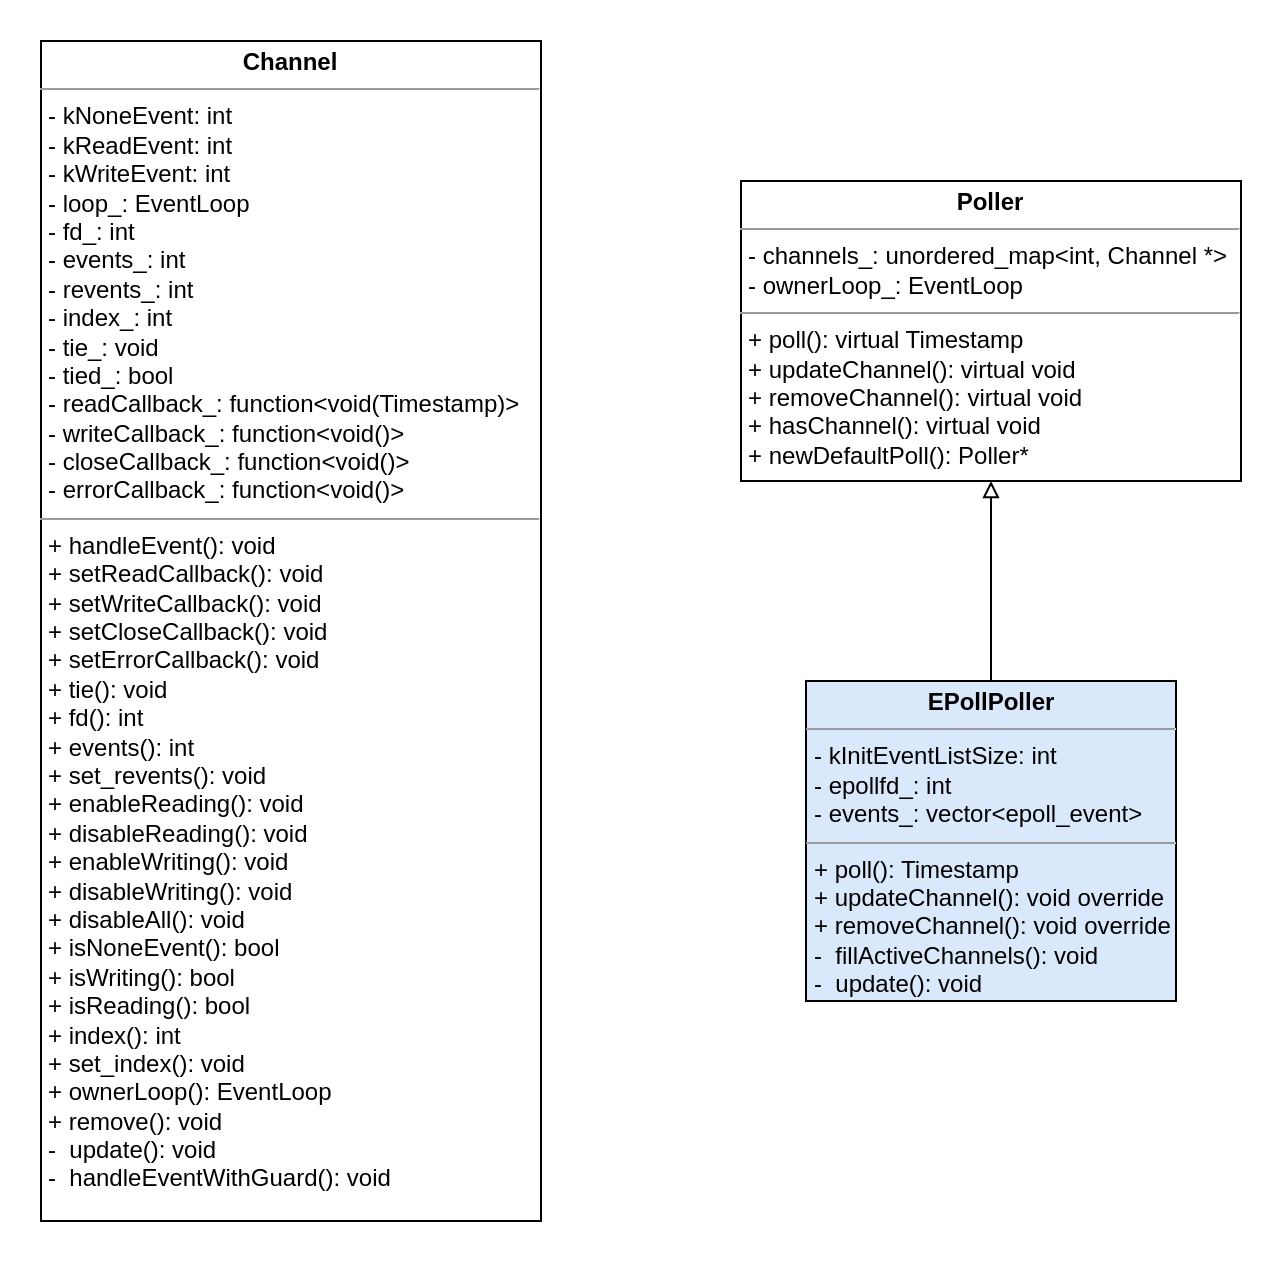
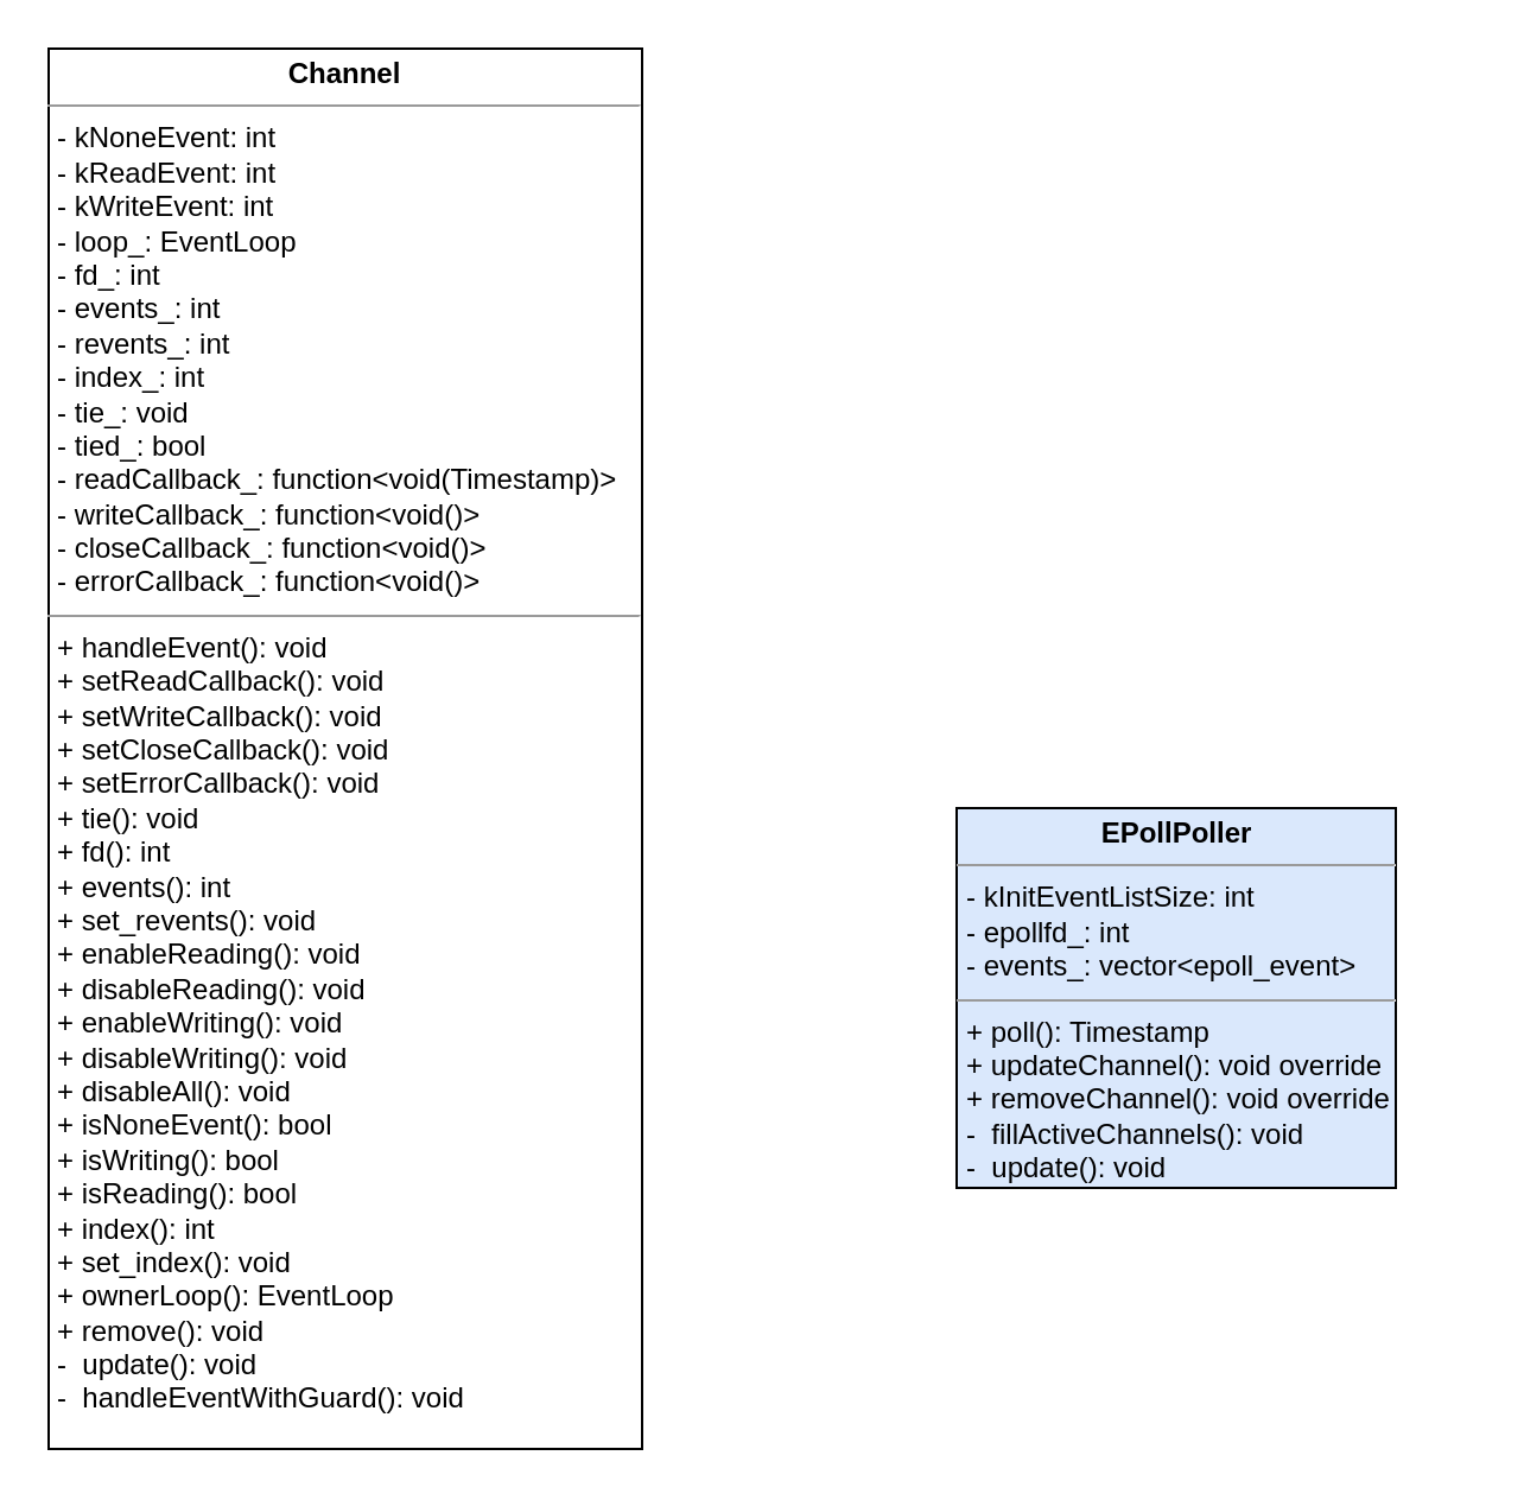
  <mxCell id="0" />
  <mxCell id="1" parent="0" />
  <mxCell id="2" value="&lt;p style=&quot;margin:0px;margin-top:4px;text-align:center;&quot;&gt;&lt;b&gt;Channel&lt;/b&gt;&lt;/p&gt;&lt;hr size=&quot;1&quot;&gt;&lt;p style=&quot;margin:0px;margin-left:4px;&quot;&gt;- kNoneEvent: int&lt;/p&gt;&lt;p style=&quot;margin:0px;margin-left:4px;&quot;&gt;- kReadEvent: int&amp;nbsp;&lt;/p&gt;&lt;p style=&quot;margin:0px;margin-left:4px;&quot;&gt;- kWriteEvent: int&lt;/p&gt;&lt;p style=&quot;margin:0px;margin-left:4px;&quot;&gt;- loop_: EventLoop&lt;/p&gt;&lt;p style=&quot;margin:0px;margin-left:4px;&quot;&gt;- fd_: int&lt;/p&gt;&lt;p style=&quot;margin:0px;margin-left:4px;&quot;&gt;- events_: int&lt;/p&gt;&lt;p style=&quot;margin:0px;margin-left:4px;&quot;&gt;- revents_: int&lt;/p&gt;&lt;p style=&quot;margin:0px;margin-left:4px;&quot;&gt;- index_: int&lt;/p&gt;&lt;p style=&quot;margin:0px;margin-left:4px;&quot;&gt;- tie_: void&lt;/p&gt;&lt;p style=&quot;margin:0px;margin-left:4px;&quot;&gt;- tied_: bool&lt;/p&gt;&lt;p style=&quot;margin:0px;margin-left:4px;&quot;&gt;- readCallback_: function&amp;lt;void(Timestamp)&amp;gt;&lt;/p&gt;&lt;p style=&quot;margin:0px;margin-left:4px;&quot;&gt;- writeCallback_: function&amp;lt;void()&amp;gt;&lt;/p&gt;&lt;p style=&quot;margin:0px;margin-left:4px;&quot;&gt;- closeCallback_: function&amp;lt;void()&amp;gt;&lt;/p&gt;&lt;p style=&quot;margin:0px;margin-left:4px;&quot;&gt;- errorCallback_: function&amp;lt;void()&amp;gt;&lt;/p&gt;&lt;hr size=&quot;1&quot;&gt;&lt;p style=&quot;margin:0px;margin-left:4px;&quot;&gt;+ handleEvent(): void&lt;/p&gt;&lt;p style=&quot;margin:0px;margin-left:4px;&quot;&gt;+ setReadCallback(): void&lt;/p&gt;&lt;p style=&quot;margin:0px;margin-left:4px;&quot;&gt;+ setWriteCallback(): void&lt;/p&gt;&lt;p style=&quot;margin:0px;margin-left:4px;&quot;&gt;+ setCloseCallback(): void&lt;/p&gt;&lt;p style=&quot;margin:0px;margin-left:4px;&quot;&gt;+ setErrorCallback(): void&lt;/p&gt;&lt;p style=&quot;margin:0px;margin-left:4px;&quot;&gt;+ tie(): void&lt;/p&gt;&lt;p style=&quot;margin:0px;margin-left:4px;&quot;&gt;+ fd(): int&lt;/p&gt;&lt;p style=&quot;margin:0px;margin-left:4px;&quot;&gt;+ events(): int&lt;/p&gt;&lt;p style=&quot;margin:0px;margin-left:4px;&quot;&gt;+ set_revents(): void&lt;/p&gt;&lt;p style=&quot;margin:0px;margin-left:4px;&quot;&gt;+ enableReading(): void&lt;/p&gt;&lt;p style=&quot;margin:0px;margin-left:4px;&quot;&gt;+ disableReading(): void&lt;/p&gt;&lt;p style=&quot;margin:0px;margin-left:4px;&quot;&gt;+ enableWriting(): void&lt;/p&gt;&lt;p style=&quot;margin:0px;margin-left:4px;&quot;&gt;+ disableWriting(): void&lt;/p&gt;&lt;p style=&quot;margin:0px;margin-left:4px;&quot;&gt;+ disableAll(): void&lt;/p&gt;&lt;p style=&quot;margin:0px;margin-left:4px;&quot;&gt;+ isNoneEvent(): bool&lt;/p&gt;&lt;p style=&quot;margin:0px;margin-left:4px;&quot;&gt;+ isWriting(): bool&lt;/p&gt;&lt;p style=&quot;margin:0px;margin-left:4px;&quot;&gt;+ isReading(): bool&lt;/p&gt;&lt;p style=&quot;margin:0px;margin-left:4px;&quot;&gt;+ index(): int&lt;/p&gt;&lt;p style=&quot;margin:0px;margin-left:4px;&quot;&gt;+ set_index(): void&lt;/p&gt;&lt;p style=&quot;margin:0px;margin-left:4px;&quot;&gt;+ ownerLoop(): EventLoop&lt;/p&gt;&lt;p style=&quot;margin:0px;margin-left:4px;&quot;&gt;+ remove(): void&lt;/p&gt;&lt;p style=&quot;margin:0px;margin-left:4px;&quot;&gt;-&amp;nbsp; update(): void&lt;/p&gt;&lt;p style=&quot;margin:0px;margin-left:4px;&quot;&gt;-&amp;nbsp; handleEventWithGuard(): void&lt;/p&gt;" style="verticalAlign=top;align=left;overflow=fill;fontSize=12;fontFamily=Helvetica;html=1;" parent="1" vertex="1"><mxGeometry x="20" y="20" width="250" height="590" as="geometry" /></mxCell>
- <mxCell id="3" value="&lt;p style=&quot;margin:0px;margin-top:4px;text-align:center;&quot;&gt;&lt;b&gt;Poller&lt;/b&gt;&lt;/p&gt;&lt;hr size=&quot;1&quot;&gt;&lt;p style=&quot;margin:0px;margin-left:4px;&quot;&gt;- channels_: unordered_map&amp;lt;int, Channel *&amp;gt;&lt;/p&gt;&lt;p style=&quot;margin:0px;margin-left:4px;&quot;&gt;- ownerLoop_: EventLoop&amp;nbsp;&lt;/p&gt;&lt;hr size=&quot;1&quot;&gt;&lt;p style=&quot;margin:0px;margin-left:4px;&quot;&gt;+ poll():&amp;nbsp;virtual Timestamp&lt;/p&gt;&lt;p style=&quot;margin:0px;margin-left:4px;&quot;&gt;+ updateChannel(): virtual void&lt;/p&gt;&lt;p style=&quot;margin:0px;margin-left:4px;&quot;&gt;+ removeChannel(): virtual void&lt;/p&gt;&lt;p style=&quot;margin:0px;margin-left:4px;&quot;&gt;+ hasChannel(): virtual void&lt;/p&gt;&lt;p style=&quot;margin:0px;margin-left:4px;&quot;&gt;+ newDefaultPoll(): Poller*&lt;/p&gt;" style="verticalAlign=top;align=left;overflow=fill;fontSize=12;fontFamily=Helvetica;html=1;" parent="1" vertex="1"><mxGeometry x="370" y="90" width="250" height="150" as="geometry" /></mxCell>
- <mxCell id="4" style="edgeStyle=none;html=1;exitX=0.5;exitY=0;exitDx=0;exitDy=0;entryX=0.5;entryY=1;entryDx=0;entryDy=0;endArrow=block;endFill=0;" parent="1" source="5" target="3" edge="1"><mxGeometry relative="1" as="geometry" /></mxCell>
  <mxCell id="5" value="&lt;p style=&quot;margin:0px;margin-top:4px;text-align:center;&quot;&gt;&lt;b&gt;EPollPoller&lt;/b&gt;&lt;/p&gt;&lt;hr size=&quot;1&quot;&gt;&lt;p style=&quot;margin:0px;margin-left:4px;&quot;&gt;- kInitEventListSize: int&lt;/p&gt;&lt;p style=&quot;margin:0px;margin-left:4px;&quot;&gt;- epollfd_: int&amp;nbsp;&lt;/p&gt;&lt;p style=&quot;margin:0px;margin-left:4px;&quot;&gt;- events_:&amp;nbsp;vector&amp;lt;epoll_event&amp;gt;&lt;/p&gt;&lt;hr size=&quot;1&quot;&gt;&lt;p style=&quot;border-color: var(--border-color); margin: 0px 0px 0px 4px;&quot;&gt;+ poll(): Timestamp&lt;/p&gt;&lt;p style=&quot;border-color: var(--border-color); margin: 0px 0px 0px 4px;&quot;&gt;+ updateChannel(): void override&lt;/p&gt;&lt;p style=&quot;border-color: var(--border-color); margin: 0px 0px 0px 4px;&quot;&gt;+ removeChannel(): void override&lt;/p&gt;&lt;p style=&quot;margin:0px;margin-left:4px;&quot;&gt;-&amp;nbsp; fillActiveChannels(): void&lt;/p&gt;&lt;p style=&quot;margin:0px;margin-left:4px;&quot;&gt;-&amp;nbsp; update(): void&lt;/p&gt;" style="verticalAlign=top;align=left;overflow=fill;fontSize=12;fontFamily=Helvetica;html=1;fillColor=#dae8fc;" parent="1" vertex="1"><mxGeometry x="402.5" y="340" width="185" height="160" as="geometry" /></mxCell>
